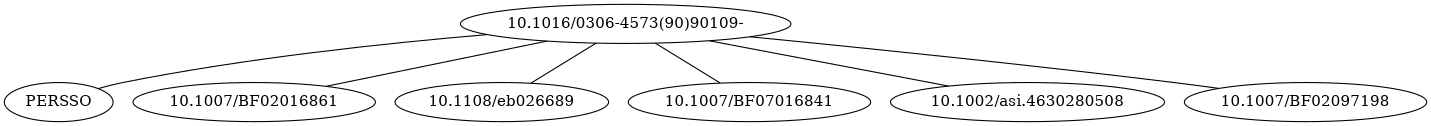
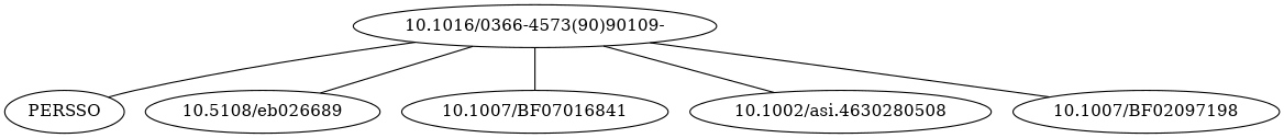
  strict graph {
-   "10.1016/0306-4573(90)90109-"
+   "10.1016/0306-4573(90)90109-" [label="10.1016/0366-4573(90)90109-"]
    PERSSO
-   "10.1007/BF02016861"
-   "10.1108/eb026689"
+   "10.1108/eb026689" [label="10.5108/eb026689"]
    n5 [label="10.1007/BF07016841"]
    "10.1002/asi.4630280508"
    n7 [label="10.1007/BF02097198"]
    "10.1016/0306-4573(90)90109-" -- PERSSO
-   "10.1016/0306-4573(90)90109-" -- "10.1007/BF02016861"
    "10.1016/0306-4573(90)90109-" -- "10.1108/eb026689"
    "10.1016/0306-4573(90)90109-" -- n5
    "10.1016/0306-4573(90)90109-" -- "10.1002/asi.4630280508"
    "10.1016/0306-4573(90)90109-" -- n7
  }
